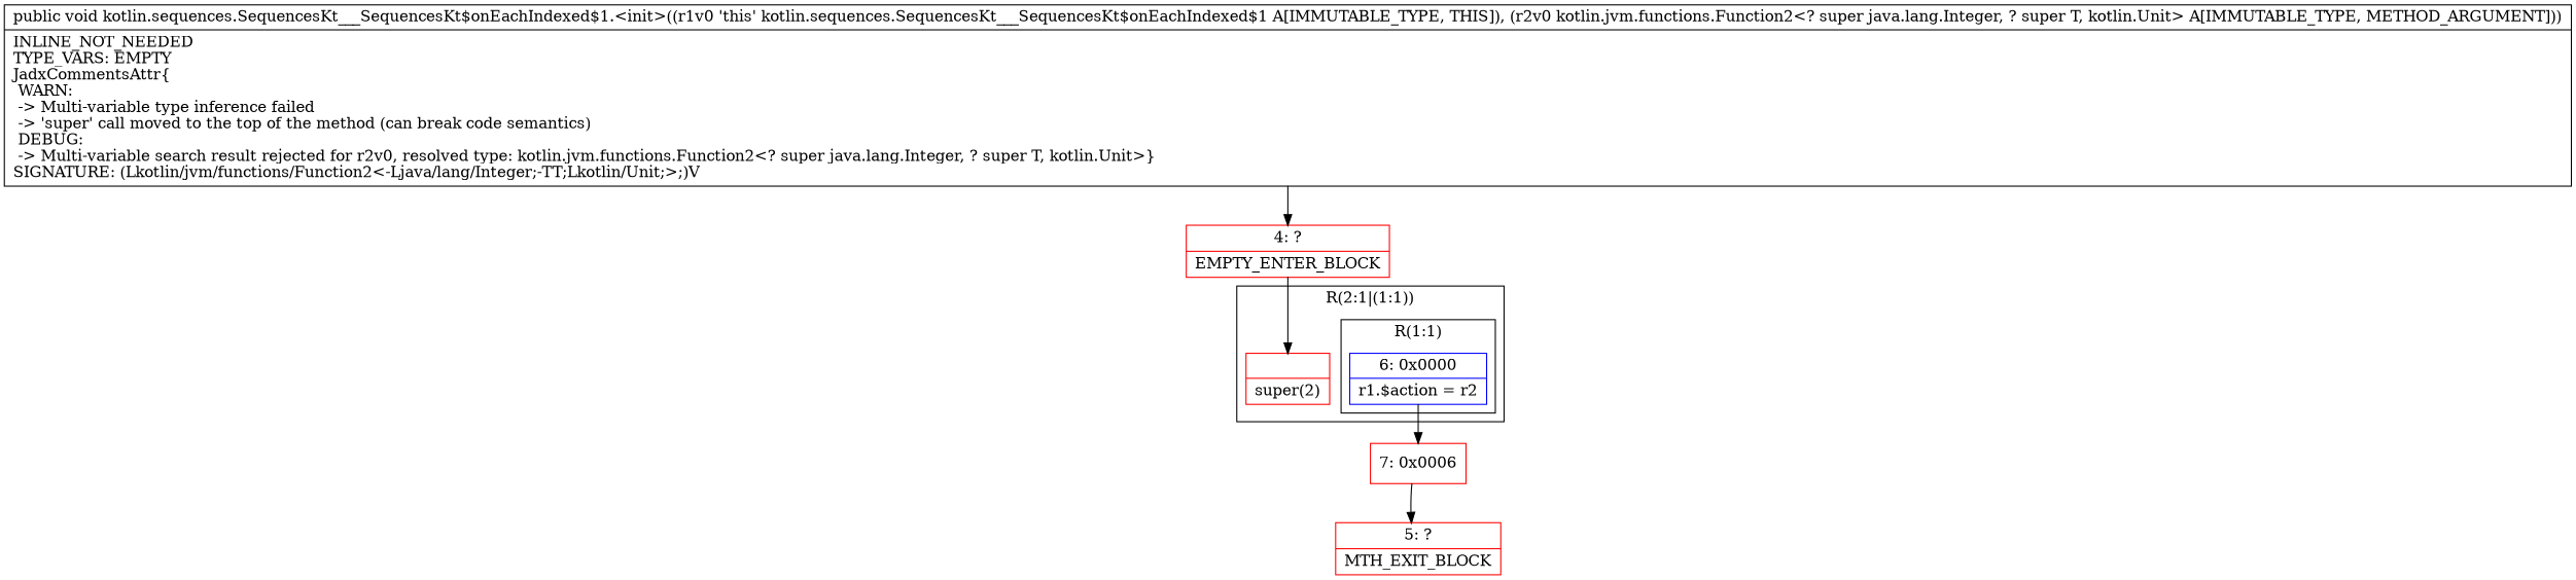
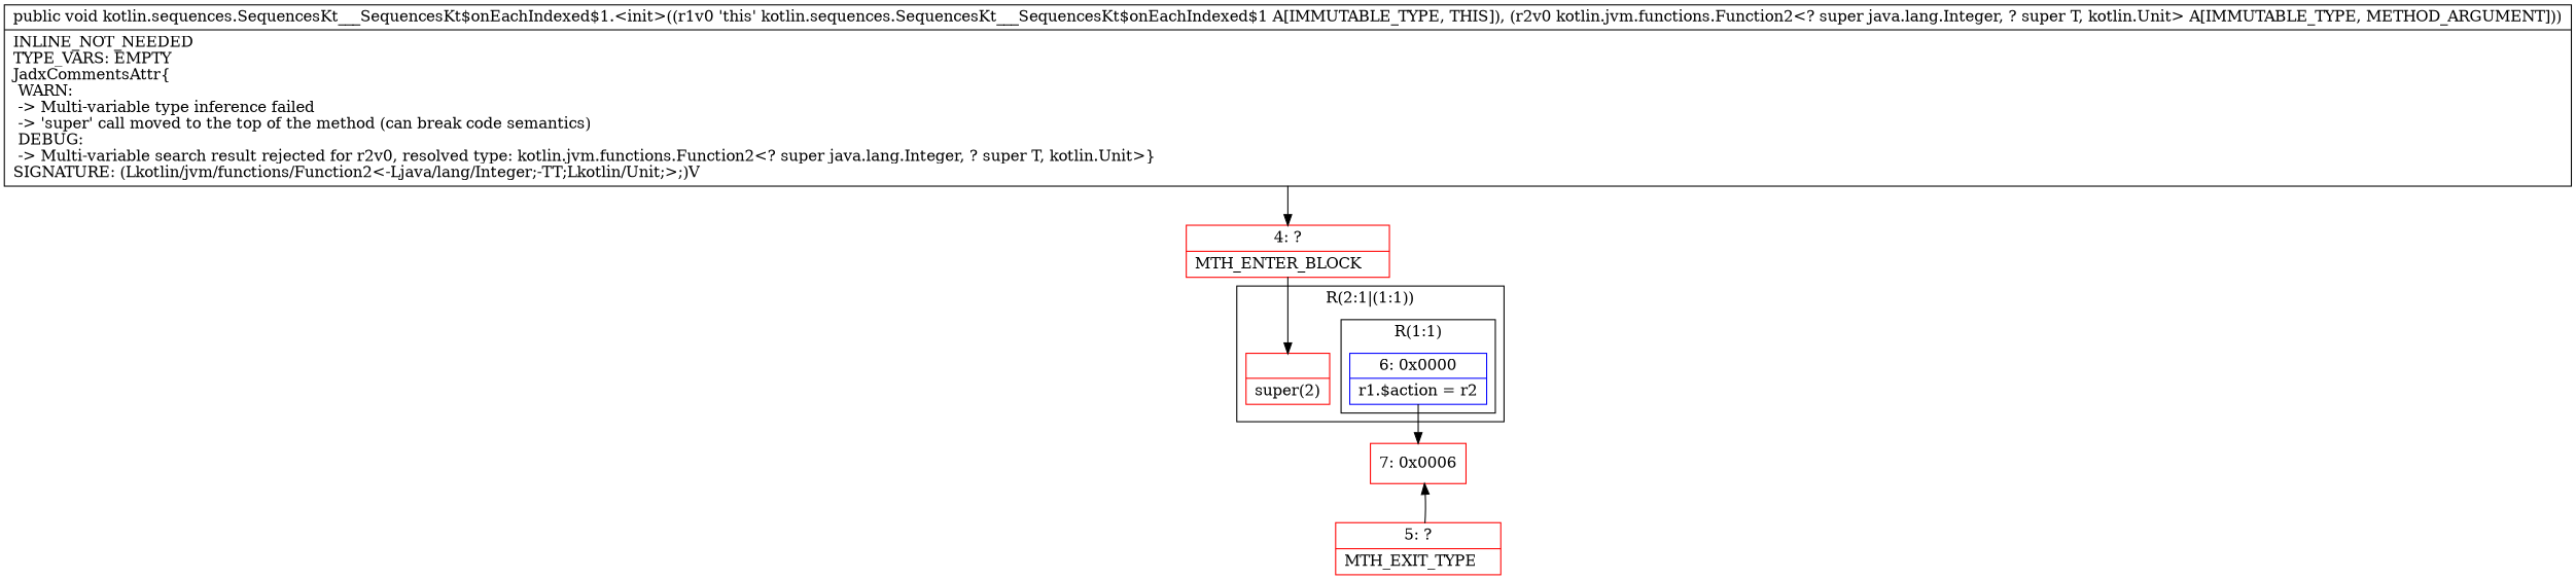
  digraph {
    node [color=red shape=record]
    n1 [color=blue label="{6\:\ 0x0000|r1.$action = r2\l}"]
    n2 [label="{|super(2)\l}"]
    n3 [label="{7\:\ 0x0006}"]
-   n4 [label="{5\:\ ?|MTH_EXIT_BLOCK\l}"]
-   n5 [label="{4\:\ ?|EMPTY_ENTER_BLOCK\l}"]
+   n4 [label="{5\:\ ?|MTH_EXIT_TYPE\l}"]
+   n5 [label="{4\:\ ?|MTH_ENTER_BLOCK\l}"]
    n6 [label="{public void kotlin.sequences.SequencesKt___SequencesKt$onEachIndexed$1.\<init\>((r1v0 'this' kotlin.sequences.SequencesKt___SequencesKt$onEachIndexed$1 A[IMMUTABLE_TYPE, THIS]), (r2v0 kotlin.jvm.functions.Function2\<? super java.lang.Integer, ? super T, kotlin.Unit\> A[IMMUTABLE_TYPE, METHOD_ARGUMENT]))  | INLINE_NOT_NEEDED\lTYPE_VARS: EMPTY\lJadxCommentsAttr\{\l WARN: \l \-\> Multi\-variable type inference failed\l \-\> 'super' call moved to the top of the method (can break code semantics)\l DEBUG: \l \-\> Multi\-variable search result rejected for r2v0, resolved type: kotlin.jvm.functions.Function2\<? super java.lang.Integer, ? super T, kotlin.Unit\>\}\lSIGNATURE: (Lkotlin\/jvm\/functions\/Function2\<\-Ljava\/lang\/Integer;\-TT;Lkotlin\/Unit;\>;)V\l}" color=""]
    subgraph cluster_1 {
      label="R(2:1|(1:1))"
      n2
      subgraph cluster_2 {
        label="R(1:1)"
        n1
      }
    }
    n1 -> n3
-   n3 -> n4
+   n4 -> n3
    n5 -> n2
    n6 -> n5
  }
